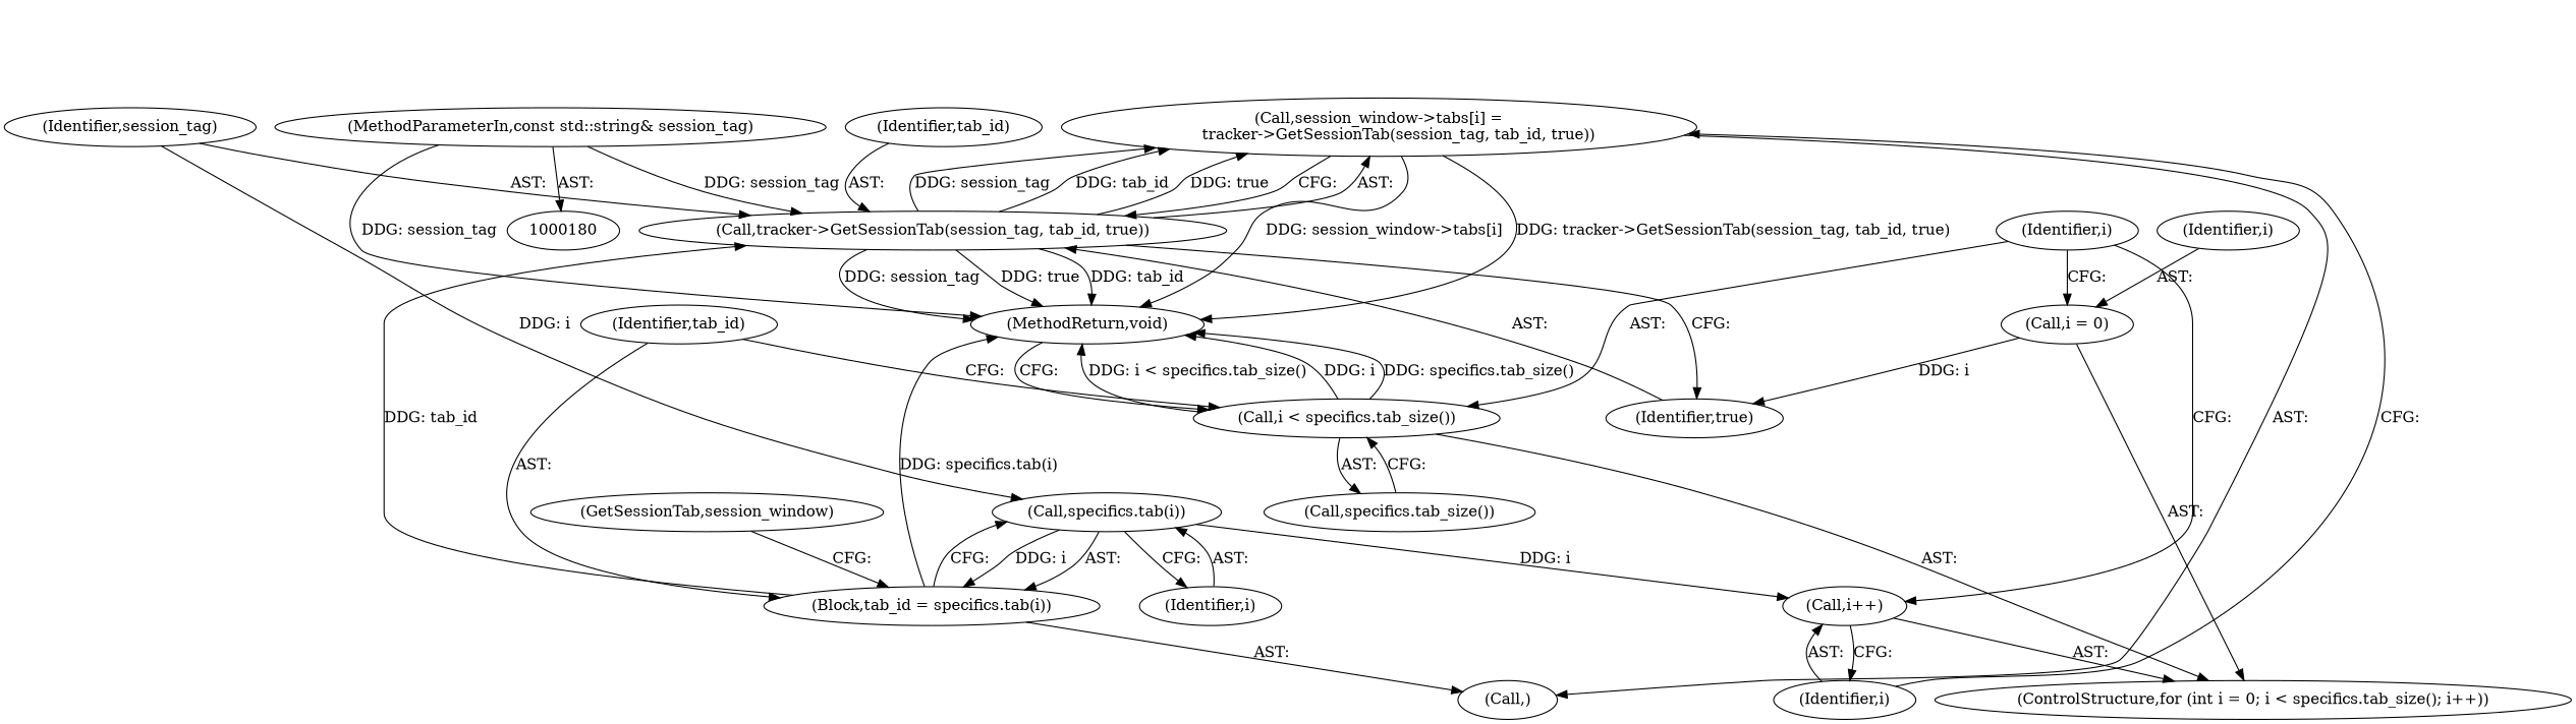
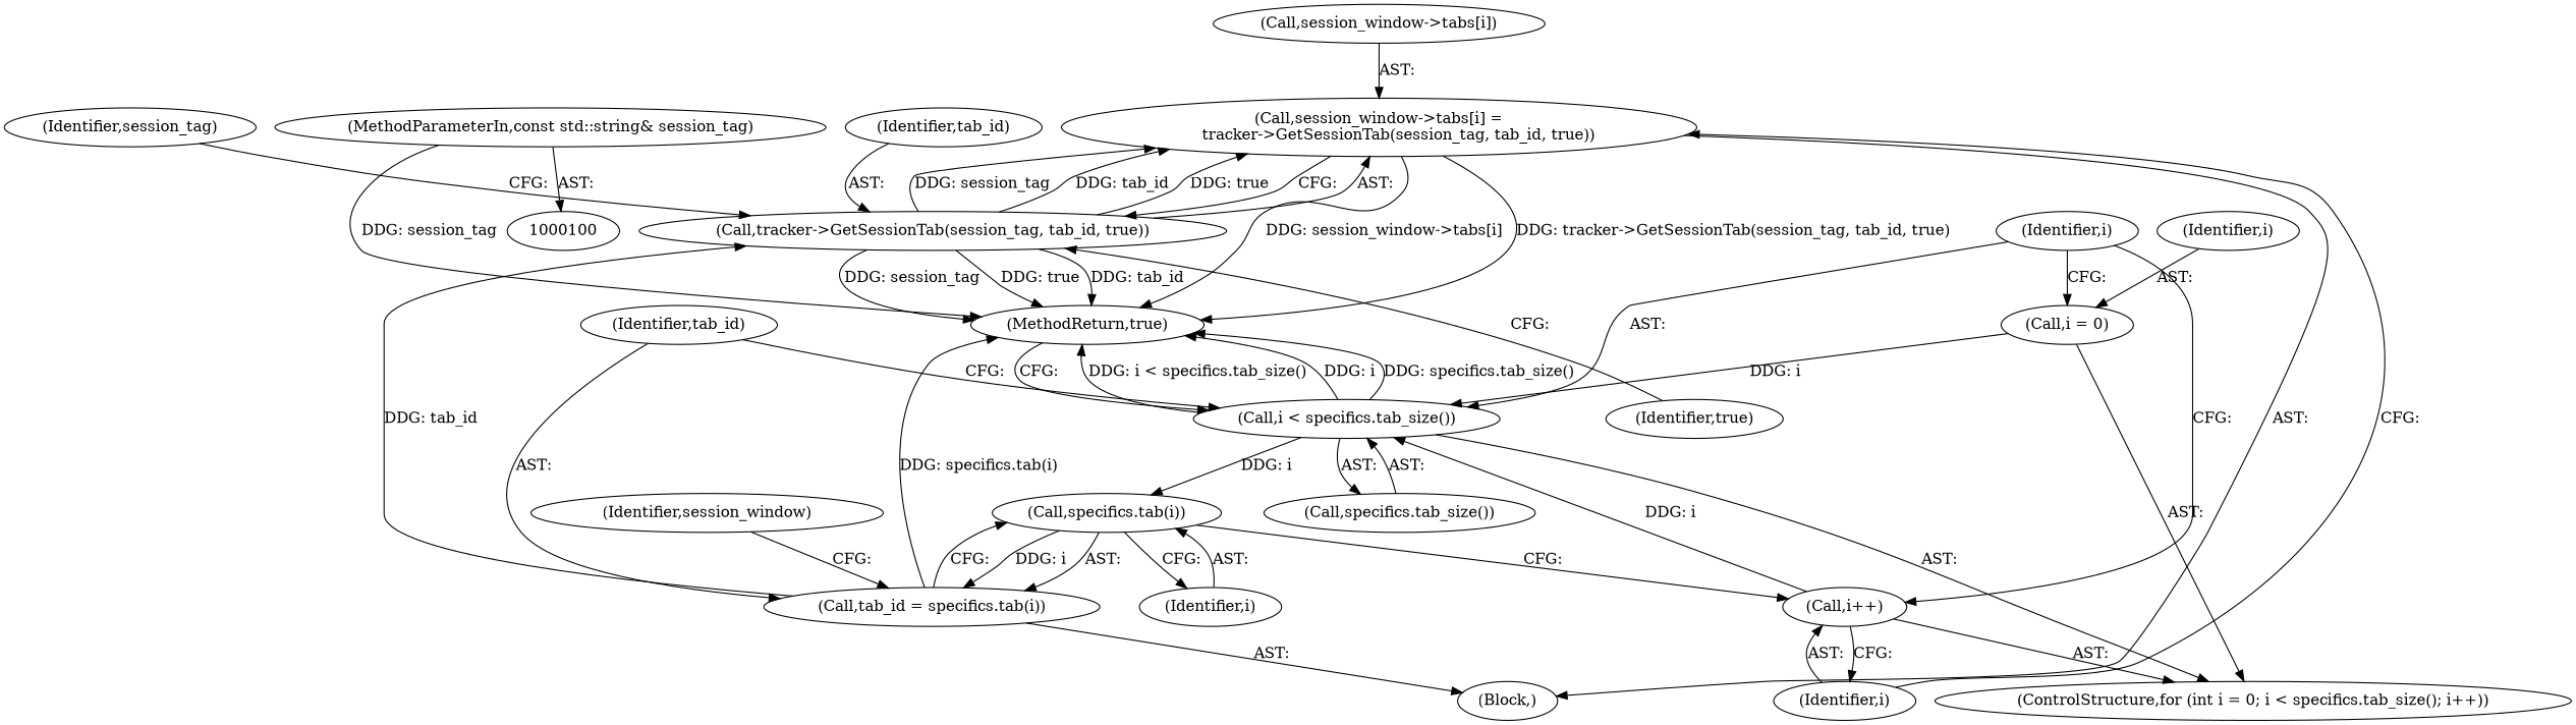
  digraph {
    n1 [label="(Call,session_window->tabs[i] =\n        tracker->GetSessionTab(session_tag, tab_id, true))"]
    n2 [label="(Call,tracker->GetSessionTab(session_tag, tab_id, true))"]
-   n3 [label="(Call,)"]
-   n4 [label="(MethodReturn,void)"]
+   n3 [label="(Block,)"]
+   n4 [label="(MethodReturn,true)"]
    n5 [label="(Identifier,true)"]
    n6 [label="(Call,i < specifics.tab_size())"]
    n7 [label="(MethodParameterIn,const std::string& session_tag)"]
-   1000100 [label=1000180]
-   n9 [label="(Block,tab_id = specifics.tab(i))"]
+   1000100
+   n9 [label="(Call,tab_id = specifics.tab(i))"]
    n10 [label="(Call,specifics.tab(i))"]
    n11 [label="(Call,i++)"]
    n12 [label="(Identifier,i)"]
    n13 [label="(ControlStructure,for (int i = 0; i < specifics.tab_size(); i++))"]
    n14 [label="(Identifier,i)"]
    n15 [label="(Call,specifics.tab_size())"]
    n16 [label="(Call,i = 0)"]
+   n17 [label="(Call,session_window->tabs[i])"]
    n18 [label="(Identifier,i)"]
    n19 [label="(Identifier,session_tag)"]
    n20 [label="(Identifier,tab_id)"]
    n21 [label="(Identifier,i)"]
    n22 [label="(Identifier,tab_id)"]
-   n23 [label="(GetSessionTab,session_window)"]
+   n23 [label="(Identifier,session_window)"]
    n1 -> n2 [label="CFG: "]
    n1 -> n3 [label="AST: "]
    n1 -> n4 [label="DDG: tracker->GetSessionTab(session_tag, tab_id, true)"]
    n1 -> n4 [label="DDG: session_window->tabs[i]"]
    n2 -> n1 [label="AST: "]
    n2 -> n1 [label="DDG: session_tag"]
    n2 -> n1 [label="DDG: tab_id"]
    n2 -> n1 [label="DDG: true"]
    n2 -> n4 [label="DDG: session_tag"]
    n2 -> n4 [label="DDG: tab_id"]
    n2 -> n4 [label="DDG: true"]
-   n2 -> n5 [label="CFG: "]
    n4 -> n6 [label="CFG: "]
-   n5 -> n2 [label="AST: "]
+   n5 -> n2 [label="CFG: "]
    n6 -> n4 [label="DDG: i < specifics.tab_size()"]
    n6 -> n4 [label="DDG: i"]
    n6 -> n4 [label="DDG: specifics.tab_size()"]
-   n19 -> n10 [label="DDG: i"]
+   n6 -> n10 [label="DDG: i"]
    n6 -> n13 [label="AST: "]
    n6 -> n15 [label="AST: "]
-   n7 -> n2 [label="DDG: session_tag"]
    n7 -> n4 [label="DDG: session_tag"]
    n7 -> 1000100 [label="AST: "]
    n9 -> n2 [label="DDG: tab_id"]
    n9 -> n3 [label="AST: "]
    n9 -> n4 [label="DDG: specifics.tab(i)"]
    n9 -> n10 [label="CFG: "]
    n10 -> n9 [label="AST: "]
    n10 -> n9 [label="DDG: i"]
-   n10 -> n11 [label="DDG: i"]
+   n10 -> n11 [label="CFG: "]
    n10 -> n12 [label="CFG: "]
+   n11 -> n6 [label="DDG: i"]
    n11 -> n13 [label="AST: "]
    n11 -> n14 [label="CFG: "]
    n12 -> n10 [label="AST: "]
    n14 -> n1 [label="CFG: "]
    n14 -> n11 [label="AST: "]
-   n15 -> n6 [label="CFG: "]
-   n16 -> n5 [label="DDG: i"]
+   n15 -> n6 [label="AST: "]
+   n16 -> n6 [label="DDG: i"]
    n16 -> n13 [label="AST: "]
+   n17 -> n1 [label="AST: "]
    n18 -> n16 [label="AST: "]
-   n19 -> n2 [label="AST: "]
+   n19 -> n2 [label="CFG: "]
    n20 -> n2 [label="AST: "]
    n21 -> n6 [label="AST: "]
    n21 -> n11 [label="CFG: "]
    n21 -> n16 [label="CFG: "]
    n22 -> n6 [label="CFG: "]
    n22 -> n9 [label="AST: "]
    n23 -> n9 [label="CFG: "]
  }
